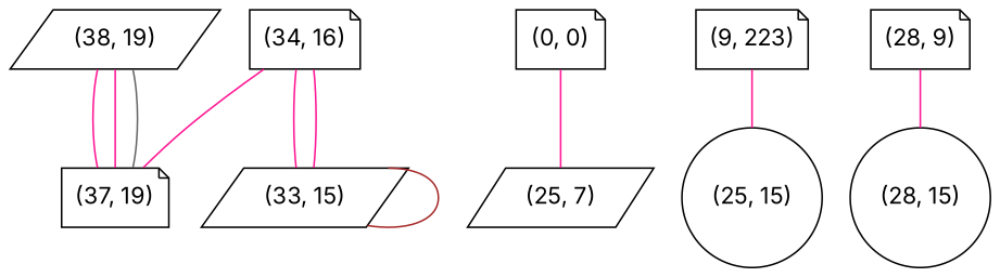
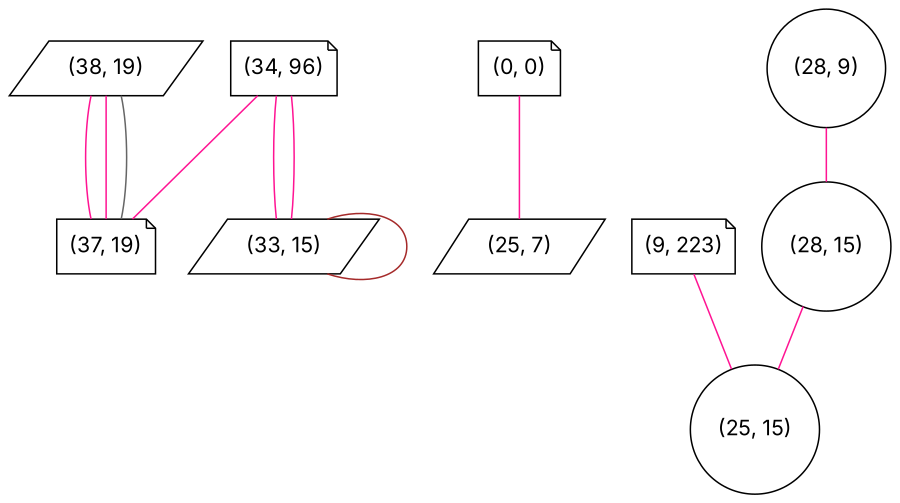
  graph {
    fontname=Inter
    node [fontname=Inter shape=note]
    edge [color=deeppink fontname=Inter weight=1]
    "(38, 19)" [shape=parallelogram]
    "(37, 19)"
-   "(34, 16)"
+   "(34, 16)" [label="(34, 96)"]
    "(33, 15)" [shape=parallelogram]
    "(25, 7)" [shape=parallelogram]
    "(0, 0)"
    "(25, 15)" [shape=circle]
    "(9, 223)"
-   "(28, 9)"
+   "(28, 9)" [shape=circle]
    "(28, 15)" [shape=circle]
    "(38, 19)" -- "(37, 19)"
    "(38, 19)" -- "(37, 19)"
    "(38, 19)" -- "(37, 19)" [color=gray40]
    "(34, 16)" -- "(37, 19)"
    "(34, 16)" -- "(33, 15)"
    "(34, 16)" -- "(33, 15)"
    "(33, 15)" -- "(33, 15)" [color=brown weight=2]
    "(0, 0)" -- "(25, 7)" [weight=4]
    "(9, 223)" -- "(25, 15)"
    "(28, 9)" -- "(28, 15)"
+   "(28, 15)" -- "(25, 15)"
  }
